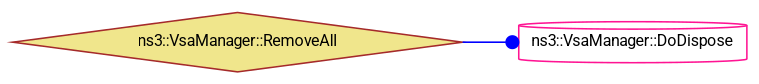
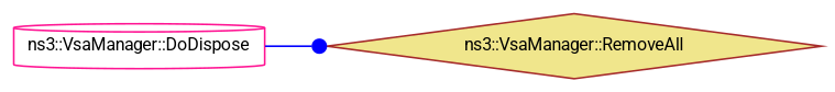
  digraph {
    rankdir=LR
    fontname=Roboto
    node [fontname=Roboto fontsize=10 style=filled]
    n1 [color=deeppink fillcolor=white fontcolor=black height=0.2 label="ns3::VsaManager::DoDispose" shape=cylinder width=0.4]
    n2 [color=brown fillcolor=khaki height=0.2 label="ns3::VsaManager::RemoveAll" shape=diamond width=0.4]
-   n2 -> n1 [color=blue fontname=Roboto fontsize=10 labelfontname=Helvetica labelfontsize=10 style=solid arrowhead=dot]
+   n1 -> n2 [color=blue fontname=Roboto fontsize=10 labelfontname=Helvetica labelfontsize=10 style=solid arrowhead=dot]
  }
